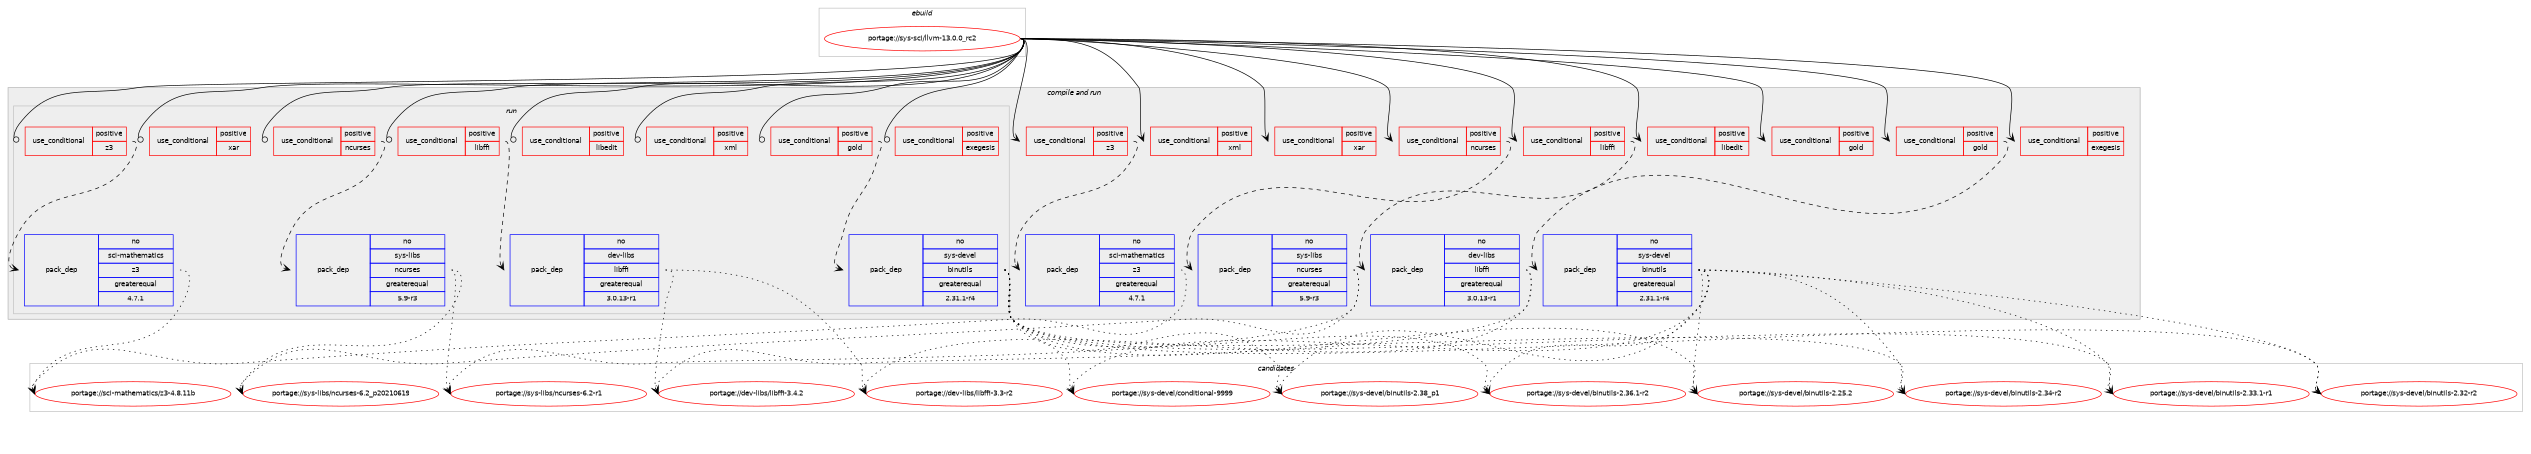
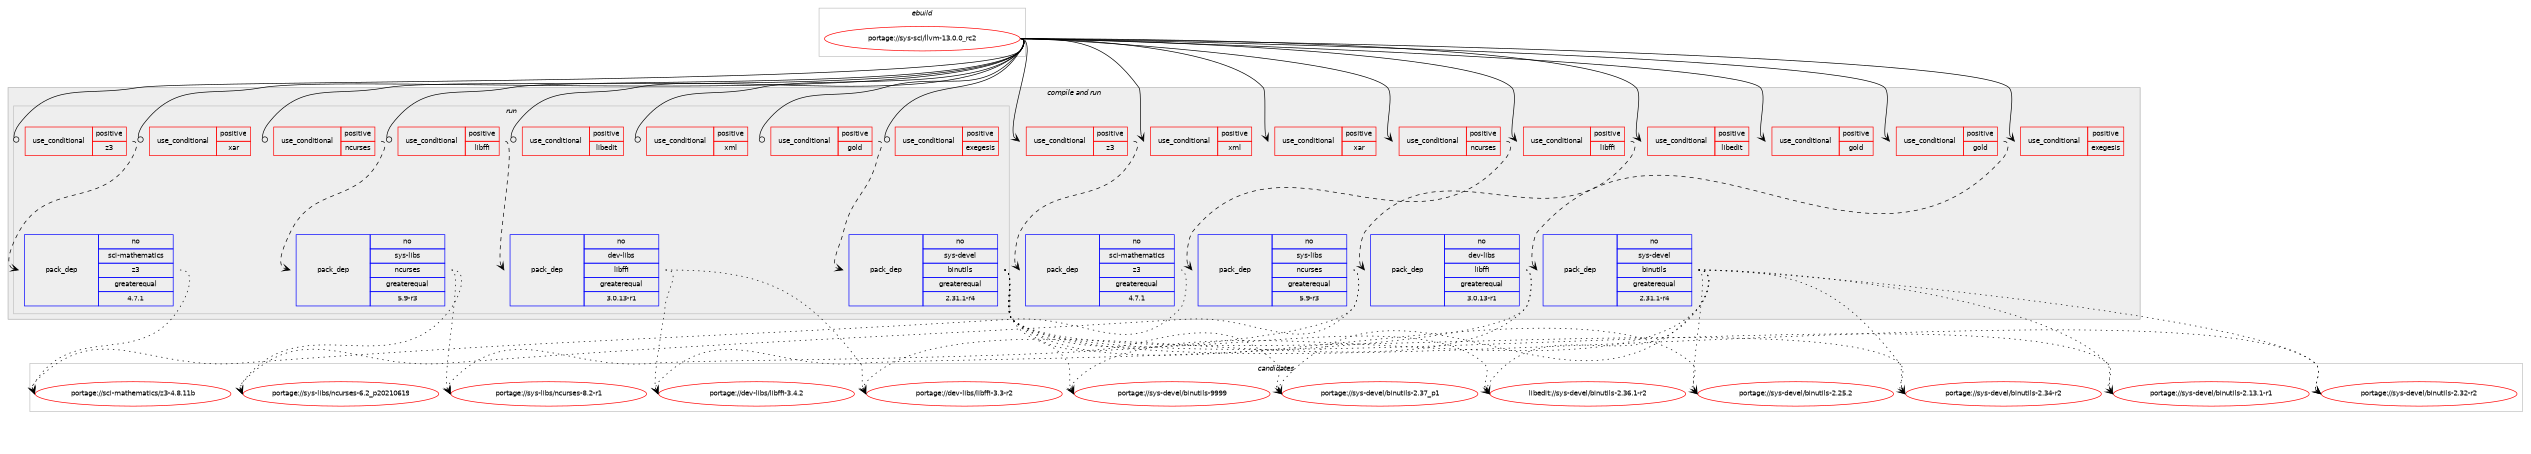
  digraph {
    compound=true
    concentrate=true
    fontname=Helvetica
    fontsize=10
    newrank=true
    rankdir=TB
    ranksep=1.5
    node [color=red fontname=Helvetica fontsize=10 shape=none]
    edge [arrowhead=vee headport=w style=dotted tailport=e weight=20]
    n1 [label="portage://sys-sci/llvm-13.0.0_rc2" width=4 shape=""]
    n2 [label=<<TABLE BORDER="0" CELLBORDER="1" CELLSPACING="0" CELLPADDING="4"><TR><TD ROWSPAN="3" CELLPADDING="10">use_conditional</TD></TR><TR><TD>positive</TD></TR><TR><TD>exegesis</TD></TR></TABLE>>]
    n3 [color=blue label=<<TABLE BORDER="0" CELLBORDER="1" CELLSPACING="0" CELLPADDING="4" WIDTH="220"><TR><TD ROWSPAN="6" CELLPADDING="30">pack_dep</TD></TR><TR><TD WIDTH="110">no</TD></TR><TR><TD>sys-devel</TD></TR><TR><TD>binutils</TD></TR><TR><TD>greaterequal</TD></TR><TR><TD>2.31.1-r4</TD></TR></TABLE>>]
    n4 [label=<<TABLE BORDER="0" CELLBORDER="1" CELLSPACING="0" CELLPADDING="4"><TR><TD ROWSPAN="3" CELLPADDING="10">use_conditional</TD></TR><TR><TD>positive</TD></TR><TR><TD>gold</TD></TR></TABLE>>]
    n5 [label=<<TABLE BORDER="0" CELLBORDER="1" CELLSPACING="0" CELLPADDING="4"><TR><TD ROWSPAN="3" CELLPADDING="10">use_conditional</TD></TR><TR><TD>positive</TD></TR><TR><TD>gold</TD></TR></TABLE>>]
    n6 [label=<<TABLE BORDER="0" CELLBORDER="1" CELLSPACING="0" CELLPADDING="4"><TR><TD ROWSPAN="3" CELLPADDING="10">use_conditional</TD></TR><TR><TD>positive</TD></TR><TR><TD>libedit</TD></TR></TABLE>>]
    n7 [color=blue label=<<TABLE BORDER="0" CELLBORDER="1" CELLSPACING="0" CELLPADDING="4" WIDTH="220"><TR><TD ROWSPAN="6" CELLPADDING="30">pack_dep</TD></TR><TR><TD WIDTH="110">no</TD></TR><TR><TD>dev-libs</TD></TR><TR><TD>libffi</TD></TR><TR><TD>greaterequal</TD></TR><TR><TD>3.0.13-r1</TD></TR></TABLE>>]
    n8 [label=<<TABLE BORDER="0" CELLBORDER="1" CELLSPACING="0" CELLPADDING="4"><TR><TD ROWSPAN="3" CELLPADDING="10">use_conditional</TD></TR><TR><TD>positive</TD></TR><TR><TD>libffi</TD></TR></TABLE>>]
    n9 [color=blue label=<<TABLE BORDER="0" CELLBORDER="1" CELLSPACING="0" CELLPADDING="4" WIDTH="220"><TR><TD ROWSPAN="6" CELLPADDING="30">pack_dep</TD></TR><TR><TD WIDTH="110">no</TD></TR><TR><TD>sys-libs</TD></TR><TR><TD>ncurses</TD></TR><TR><TD>greaterequal</TD></TR><TR><TD>5.9-r3</TD></TR></TABLE>>]
    n10 [label=<<TABLE BORDER="0" CELLBORDER="1" CELLSPACING="0" CELLPADDING="4"><TR><TD ROWSPAN="3" CELLPADDING="10">use_conditional</TD></TR><TR><TD>positive</TD></TR><TR><TD>ncurses</TD></TR></TABLE>>]
    n11 [label=<<TABLE BORDER="0" CELLBORDER="1" CELLSPACING="0" CELLPADDING="4"><TR><TD ROWSPAN="3" CELLPADDING="10">use_conditional</TD></TR><TR><TD>positive</TD></TR><TR><TD>xar</TD></TR></TABLE>>]
    n12 [label=<<TABLE BORDER="0" CELLBORDER="1" CELLSPACING="0" CELLPADDING="4"><TR><TD ROWSPAN="3" CELLPADDING="10">use_conditional</TD></TR><TR><TD>positive</TD></TR><TR><TD>xml</TD></TR></TABLE>>]
    n13 [color=blue label=<<TABLE BORDER="0" CELLBORDER="1" CELLSPACING="0" CELLPADDING="4" WIDTH="220"><TR><TD ROWSPAN="6" CELLPADDING="30">pack_dep</TD></TR><TR><TD WIDTH="110">no</TD></TR><TR><TD>sci-mathematics</TD></TR><TR><TD>z3</TD></TR><TR><TD>greaterequal</TD></TR><TR><TD>4.7.1</TD></TR></TABLE>>]
    n14 [label=<<TABLE BORDER="0" CELLBORDER="1" CELLSPACING="0" CELLPADDING="4"><TR><TD ROWSPAN="3" CELLPADDING="10">use_conditional</TD></TR><TR><TD>positive</TD></TR><TR><TD>z3</TD></TR></TABLE>>]
    n15 [label=<<TABLE BORDER="0" CELLBORDER="1" CELLSPACING="0" CELLPADDING="4"><TR><TD ROWSPAN="3" CELLPADDING="10">use_conditional</TD></TR><TR><TD>positive</TD></TR><TR><TD>exegesis</TD></TR></TABLE>>]
    n16 [color=blue label=<<TABLE BORDER="0" CELLBORDER="1" CELLSPACING="0" CELLPADDING="4" WIDTH="220"><TR><TD ROWSPAN="6" CELLPADDING="30">pack_dep</TD></TR><TR><TD WIDTH="110">no</TD></TR><TR><TD>sys-devel</TD></TR><TR><TD>binutils</TD></TR><TR><TD>greaterequal</TD></TR><TR><TD>2.31.1-r4</TD></TR></TABLE>>]
    n17 [label=<<TABLE BORDER="0" CELLBORDER="1" CELLSPACING="0" CELLPADDING="4"><TR><TD ROWSPAN="3" CELLPADDING="10">use_conditional</TD></TR><TR><TD>positive</TD></TR><TR><TD>gold</TD></TR></TABLE>>]
    n18 [label=<<TABLE BORDER="0" CELLBORDER="1" CELLSPACING="0" CELLPADDING="4"><TR><TD ROWSPAN="3" CELLPADDING="10">use_conditional</TD></TR><TR><TD>positive</TD></TR><TR><TD>xml</TD></TR></TABLE>>]
    n19 [label=<<TABLE BORDER="0" CELLBORDER="1" CELLSPACING="0" CELLPADDING="4"><TR><TD ROWSPAN="3" CELLPADDING="10">use_conditional</TD></TR><TR><TD>positive</TD></TR><TR><TD>libedit</TD></TR></TABLE>>]
    n20 [color=blue label=<<TABLE BORDER="0" CELLBORDER="1" CELLSPACING="0" CELLPADDING="4" WIDTH="220"><TR><TD ROWSPAN="6" CELLPADDING="30">pack_dep</TD></TR><TR><TD WIDTH="110">no</TD></TR><TR><TD>dev-libs</TD></TR><TR><TD>libffi</TD></TR><TR><TD>greaterequal</TD></TR><TR><TD>3.0.13-r1</TD></TR></TABLE>>]
    n21 [label=<<TABLE BORDER="0" CELLBORDER="1" CELLSPACING="0" CELLPADDING="4"><TR><TD ROWSPAN="3" CELLPADDING="10">use_conditional</TD></TR><TR><TD>positive</TD></TR><TR><TD>libffi</TD></TR></TABLE>>]
    n22 [color=blue label=<<TABLE BORDER="0" CELLBORDER="1" CELLSPACING="0" CELLPADDING="4" WIDTH="220"><TR><TD ROWSPAN="6" CELLPADDING="30">pack_dep</TD></TR><TR><TD WIDTH="110">no</TD></TR><TR><TD>sys-libs</TD></TR><TR><TD>ncurses</TD></TR><TR><TD>greaterequal</TD></TR><TR><TD>5.9-r3</TD></TR></TABLE>>]
    n23 [label=<<TABLE BORDER="0" CELLBORDER="1" CELLSPACING="0" CELLPADDING="4"><TR><TD ROWSPAN="3" CELLPADDING="10">use_conditional</TD></TR><TR><TD>positive</TD></TR><TR><TD>ncurses</TD></TR></TABLE>>]
    n24 [label=<<TABLE BORDER="0" CELLBORDER="1" CELLSPACING="0" CELLPADDING="4"><TR><TD ROWSPAN="3" CELLPADDING="10">use_conditional</TD></TR><TR><TD>positive</TD></TR><TR><TD>xar</TD></TR></TABLE>>]
    n25 [color=blue label=<<TABLE BORDER="0" CELLBORDER="1" CELLSPACING="0" CELLPADDING="4" WIDTH="220"><TR><TD ROWSPAN="6" CELLPADDING="30">pack_dep</TD></TR><TR><TD WIDTH="110">no</TD></TR><TR><TD>sci-mathematics</TD></TR><TR><TD>z3</TD></TR><TR><TD>greaterequal</TD></TR><TR><TD>4.7.1</TD></TR></TABLE>>]
    n26 [label=<<TABLE BORDER="0" CELLBORDER="1" CELLSPACING="0" CELLPADDING="4"><TR><TD ROWSPAN="3" CELLPADDING="10">use_conditional</TD></TR><TR><TD>positive</TD></TR><TR><TD>z3</TD></TR></TABLE>>]
    n27 [label="portage://sys-devel/binutils-2.32-r2" width=4 shape=""]
-   n28 [label="portage://sys-devel/binutils-2.33.1-r1" width=4 shape=""]
+   n28 [label="portage://sys-devel/binutils-2.13.1-r1" width=4 shape=""]
    n29 [label="portage://sys-devel/binutils-2.34-r2" width=4 shape=""]
    n30 [label="portage://sys-devel/binutils-2.25.2" width=4 shape=""]
-   n31 [label="portage://sys-devel/binutils-2.36.1-r2" width=4 shape=""]
-   n32 [label="portage://sys-devel/binutils-2.38_p1" width=4 shape=""]
-   n33 [label="portage://sys-devel/conditional-9999" width=4 shape=""]
+   n31 [label="libedit://sys-devel/binutils-2.36.1-r2" width=4 shape=""]
+   n32 [label="portage://sys-devel/binutils-2.37_p1" width=4 shape=""]
+   n33 [label="portage://sys-devel/binutils-9999" width=4 shape=""]
    n34 [label="portage://dev-libs/libffi-3.3-r2" width=4 shape=""]
    n35 [label="portage://dev-libs/libffi-3.4.2" width=4 shape=""]
-   n36 [label="portage://sys-libs/ncurses-6.2-r1" width=4 shape=""]
+   n36 [label="portage://sys-libs/ncurses-8.2-r1" width=4 shape=""]
    n37 [label="portage://sys-libs/ncurses-6.2_p20210619" width=4 shape=""]
    n38 [label="portage://sci-mathematics/z3-4.8.11b" width=4 shape=""]
    subgraph cluster_1 {
      color=gray
      label=<<i>ebuild</i>>
      n1
    }
    subgraph cluster_2 {
      color=gray
      label=<<i>dependencies</i>>
      subgraph cluster_3 {
        color=gray
        fillcolor="#eeeeee"
        label=<<i>compile</i>>
        style=filled
        subgraph sub_4 {
          color=gray
          fillcolor="#eeeeee"
          label=<<i>compile</i>>
          style=filled
          n2
        }
        subgraph sub_5 {
          color=gray
          fillcolor="#eeeeee"
          label=<<i>compile</i>>
          style=filled
          n4
          subgraph sub_6 {
            color=gray
            fillcolor="#eeeeee"
            label=<<i>compile</i>>
            style=filled
            n3
          }
        }
        subgraph sub_7 {
          color=gray
          fillcolor="#eeeeee"
          label=<<i>compile</i>>
          style=filled
          n5
        }
        subgraph sub_8 {
          color=gray
          fillcolor="#eeeeee"
          label=<<i>compile</i>>
          style=filled
          n6
        }
        subgraph sub_9 {
          color=gray
          fillcolor="#eeeeee"
          label=<<i>compile</i>>
          style=filled
          n8
          subgraph sub_10 {
            color=gray
            fillcolor="#eeeeee"
            label=<<i>compile</i>>
            style=filled
            n7
          }
        }
        subgraph sub_11 {
          color=gray
          fillcolor="#eeeeee"
          label=<<i>compile</i>>
          style=filled
          n10
          subgraph sub_12 {
            color=gray
            fillcolor="#eeeeee"
            label=<<i>compile</i>>
            style=filled
            n9
          }
        }
        subgraph sub_13 {
          color=gray
          fillcolor="#eeeeee"
          label=<<i>compile</i>>
          style=filled
          n11
        }
        subgraph sub_14 {
          color=gray
          fillcolor="#eeeeee"
          label=<<i>compile</i>>
          style=filled
          n12
        }
        subgraph sub_15 {
          color=gray
          fillcolor="#eeeeee"
          label=<<i>compile</i>>
          style=filled
          n14
          subgraph sub_16 {
            color=gray
            fillcolor="#eeeeee"
            label=<<i>compile</i>>
            style=filled
            n13
          }
        }
      }
      subgraph cluster_17 {
        color=gray
        fillcolor="#eeeeee"
        label=<<i>compile and run</i>>
        style=filled
      }
      subgraph cluster_18 {
        color=gray
        fillcolor="#eeeeee"
        label=<<i>run</i>>
        style=filled
        subgraph sub_19 {
          color=gray
          fillcolor="#eeeeee"
          label=<<i>run</i>>
          style=filled
          n15
        }
        subgraph sub_20 {
          color=gray
          fillcolor="#eeeeee"
          label=<<i>run</i>>
          style=filled
          n17
          subgraph sub_21 {
            color=gray
            fillcolor="#eeeeee"
            label=<<i>run</i>>
            style=filled
            n16
          }
        }
        subgraph sub_22 {
          color=gray
          fillcolor="#eeeeee"
          label=<<i>run</i>>
          style=filled
          n18
        }
        subgraph sub_23 {
          color=gray
          fillcolor="#eeeeee"
          label=<<i>run</i>>
          style=filled
          n19
        }
        subgraph sub_24 {
          color=gray
          fillcolor="#eeeeee"
          label=<<i>run</i>>
          style=filled
          n21
          subgraph sub_25 {
            color=gray
            fillcolor="#eeeeee"
            label=<<i>run</i>>
            style=filled
            n20
          }
        }
        subgraph sub_26 {
          color=gray
          fillcolor="#eeeeee"
          label=<<i>run</i>>
          style=filled
          n23
          subgraph sub_27 {
            color=gray
            fillcolor="#eeeeee"
            label=<<i>run</i>>
            style=filled
            n22
          }
        }
        subgraph sub_28 {
          color=gray
          fillcolor="#eeeeee"
          label=<<i>run</i>>
          style=filled
          n24
        }
        subgraph sub_29 {
          color=gray
          fillcolor="#eeeeee"
          label=<<i>run</i>>
          style=filled
          n26
          subgraph sub_30 {
            color=gray
            fillcolor="#eeeeee"
            label=<<i>run</i>>
            style=filled
            n25
          }
        }
      }
    }
    subgraph cluster_31 {
      color=gray
      label=<<i>candidates</i>>
      rank=same
      subgraph sub_32 {
        color=black
        label=<<i>candidates</i>>
        nodesep=1
        rank=same
        n27
        n28
        n29
        n30
        n31
        n32
        n33
      }
      subgraph sub_33 {
        color=black
        label=<<i>candidates</i>>
        nodesep=1
        rank=same
        n34
        n35
      }
      subgraph sub_34 {
        color=black
        label=<<i>candidates</i>>
        nodesep=1
        rank=same
        n36
        n37
      }
      subgraph sub_35 {
        color=black
        label=<<i>candidates</i>>
        nodesep=1
        rank=same
        n38
      }
      subgraph sub_36 {
        color=black
        label=<<i>candidates</i>>
        nodesep=1
        rank=same
        n27
        n28
        n29
        n30
        n31
        n32
        n33
      }
      subgraph sub_37 {
        color=black
        label=<<i>candidates</i>>
        nodesep=1
        rank=same
        n34
        n35
      }
      subgraph sub_38 {
        color=black
        label=<<i>candidates</i>>
        nodesep=1
        rank=same
        n36
        n37
      }
      subgraph sub_39 {
        color=black
        label=<<i>candidates</i>>
        nodesep=1
        rank=same
        n38
      }
    }
    n1 -> n2 [style=solid]
    n1 -> n4 [style=solid]
    n1 -> n5 [style=solid]
    n1 -> n6 [style=solid]
    n1 -> n8 [style=solid]
    n1 -> n10 [style=solid]
    n1 -> n11 [style=solid]
    n1 -> n12 [style=solid]
    n1 -> n14 [style=solid]
    n1 -> n15 [arrowhead=odot style=solid]
    n1 -> n17 [arrowhead=odot style=solid]
    n1 -> n18 [arrowhead=odot style=solid]
    n1 -> n19 [arrowhead=odot style=solid]
    n1 -> n21 [arrowhead=odot style=solid]
    n1 -> n23 [arrowhead=odot style=solid]
    n1 -> n24 [arrowhead=odot style=solid]
    n1 -> n26 [arrowhead=odot style=solid]
    n3 -> n27 [weight=100]
    n3 -> n28 [weight=100]
    n3 -> n29 [weight=100]
    n3 -> n30 [weight=100]
    n3 -> n31 [weight=100]
    n3 -> n32 [weight=100]
    n3 -> n33 [weight=100]
    n4 -> n3 [style=dashed]
    n7 -> n34 [weight=100]
    n7 -> n35 [weight=100]
    n8 -> n7 [style=dashed]
    n9 -> n36 [weight=100]
    n9 -> n37 [weight=100]
    n10 -> n9 [style=dashed]
    n13 -> n38 [weight=100]
    n14 -> n13 [style=dashed]
    n16 -> n27 [weight=100]
    n16 -> n28 [weight=100]
    n16 -> n29 [weight=100]
    n16 -> n30 [weight=100]
    n16 -> n31 [weight=100]
    n16 -> n32 [weight=100]
    n16 -> n33 [weight=100]
    n17 -> n16 [style=dashed]
    n20 -> n34 [weight=100]
    n20 -> n35 [weight=100]
    n21 -> n20 [style=dashed]
    n22 -> n36 [weight=100]
    n22 -> n37 [weight=100]
    n23 -> n22 [style=dashed]
    n25 -> n38 [weight=100]
    n26 -> n25 [style=dashed]
  }
